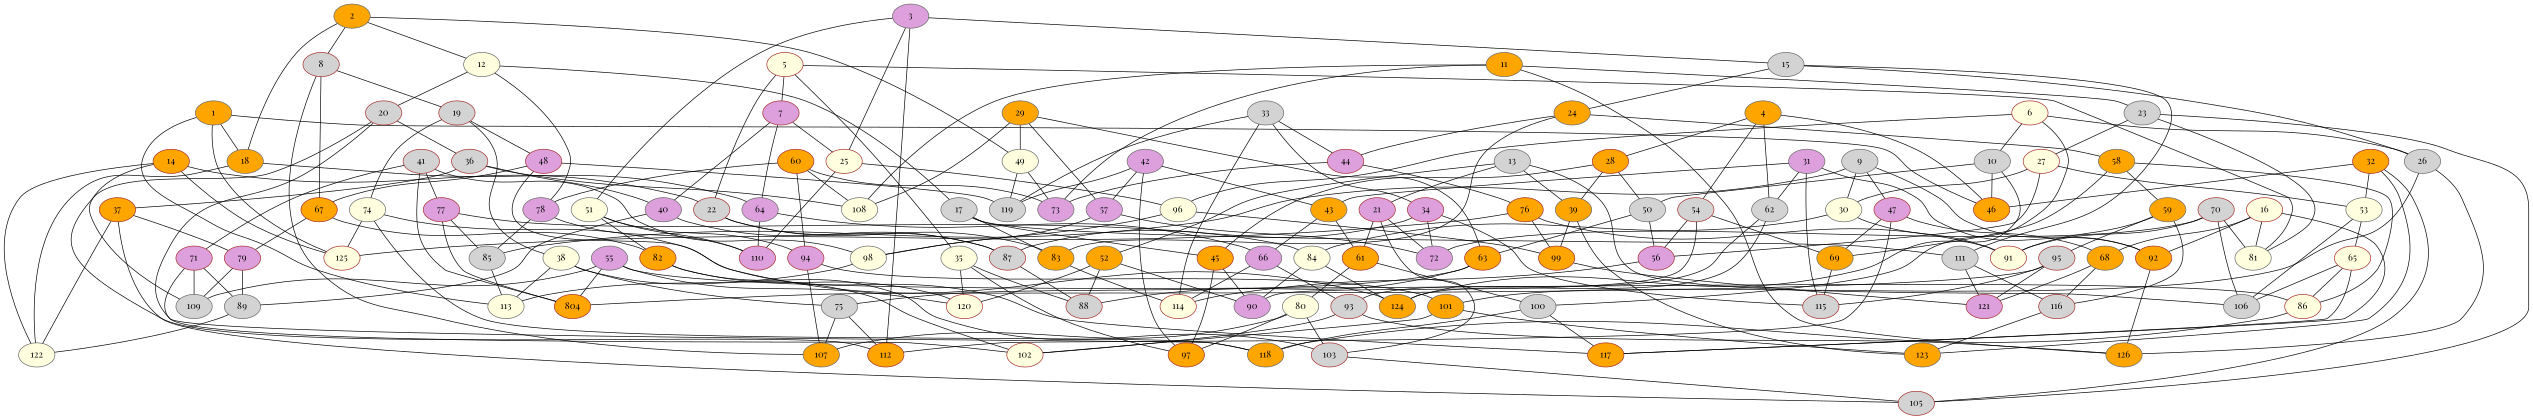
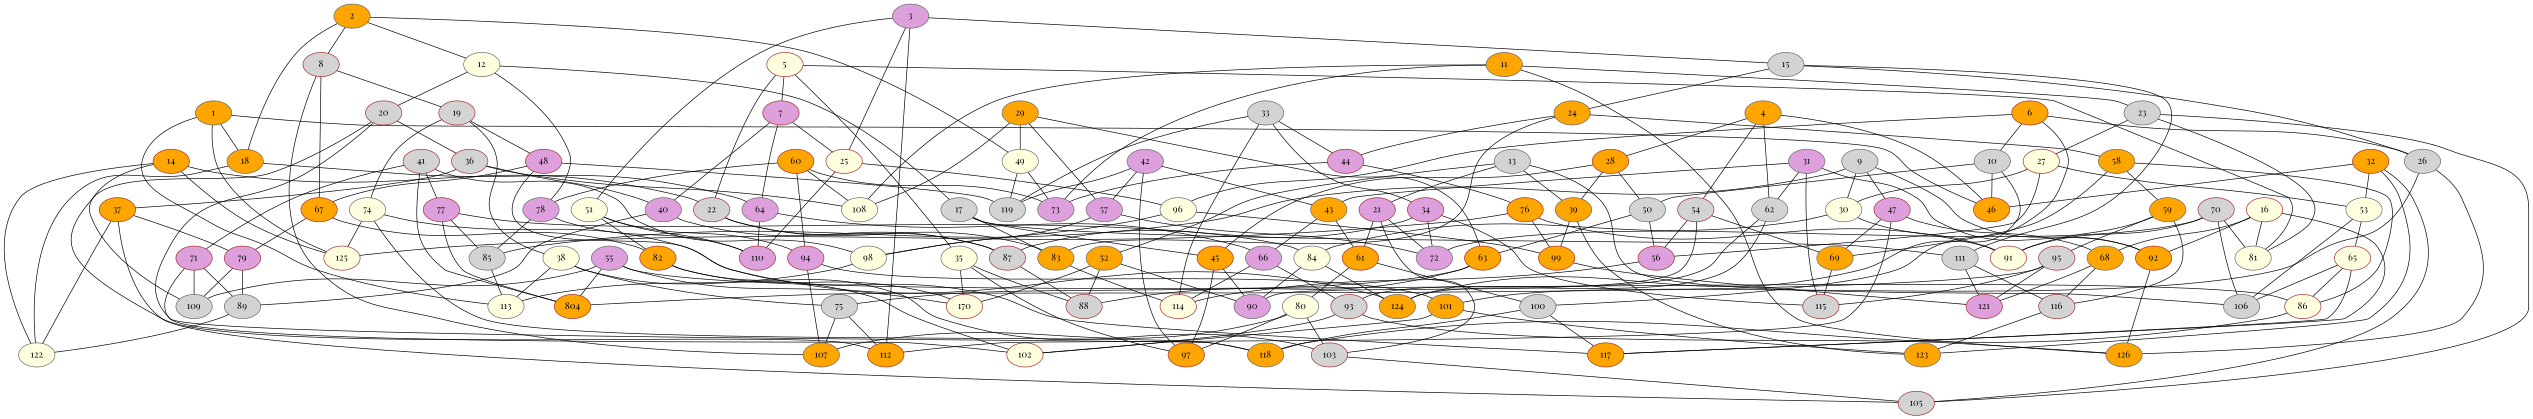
  graph {
    fontname="Playfair Display"
    node [color=gray40 fillcolor=orange fontname="Playfair Display" style=filled]
    edge [fontname="Playfair Display"]
    1
    18
    46 [color=brown]
    113 [fillcolor=lightyellow]
    125 [color=brown fillcolor=lightyellow]
    64 [fillcolor=plum]
    122 [fillcolor=lightyellow]
    2
    8 [color=brown fillcolor=lightgrey]
    12 [fillcolor=lightyellow]
    49 [fillcolor=lightyellow]
    19 [color=brown fillcolor=lightgrey]
    67 [color=brown]
    107
    17 [fillcolor=lightgrey]
    20 [color=brown fillcolor=lightgrey]
    78 [fillcolor=plum]
    73 [fillcolor=plum]
    119 [fillcolor=lightgrey]
    3 [fillcolor=plum]
    15 [fillcolor=lightgrey]
    25 [color=brown fillcolor=lightyellow]
    51 [fillcolor=lightyellow]
    112 [color=brown]
    26 [fillcolor=lightgrey]
    24
    111 [fillcolor=lightgrey]
    96 [fillcolor=lightyellow]
    110 [color=brown fillcolor=plum]
    82 [color=brown]
    94 [color=brown fillcolor=plum]
    4
    28 [color=brown]
    54 [color=brown fillcolor=lightgrey]
    62 [fillcolor=lightgrey]
    50 [fillcolor=lightgrey]
    39
    45 [color=brown]
    56 [color=brown fillcolor=plum]
    90 [fillcolor=plum]
    69
    124
    93 [color=brown fillcolor=lightgrey]
    5 [color=brown fillcolor=lightyellow]
    7 [color=brown fillcolor=plum]
    22 [color=brown fillcolor=lightgrey]
    35 [fillcolor=lightyellow]
    81 [fillcolor=lightyellow]
    40 [fillcolor=plum]
    83
    87 [color=brown fillcolor=lightgrey]
    88 [color=brown fillcolor=lightgrey]
    97 [color=brown]
-   120 [color=brown fillcolor=lightyellow]
-   6 [color=brown fillcolor=lightyellow]
+   120 [color=brown fillcolor=lightyellow label=170]
+   6 [color=brown]
    10 [fillcolor=lightgrey]
    100 [fillcolor=lightgrey]
    126
    101
    99 [color=brown]
    98 [fillcolor=lightyellow]
    117 [color=brown]
    118
    89 [fillcolor=lightgrey]
    66 [fillcolor=plum]
    38 [fillcolor=lightyellow]
    48 [color=brown fillcolor=plum]
    74 [fillcolor=lightyellow]
    79 [color=brown fillcolor=plum]
    9 [fillcolor=lightgrey]
    30 [fillcolor=lightyellow]
    47 [color=brown fillcolor=plum]
    85 [fillcolor=lightgrey]
    92 [color=brown]
    84 [fillcolor=lightyellow]
    91 [color=brown fillcolor=lightyellow]
    68
    63 [color=brown]
    23 [fillcolor=lightgrey]
    11
    108 [fillcolor=lightyellow]
    27 [color=brown fillcolor=lightyellow]
    105 [color=brown fillcolor=lightgrey]
    36 [color=brown fillcolor=lightgrey]
    13 [fillcolor=lightgrey]
    21 [color=brown fillcolor=plum]
    52
    106 [fillcolor=lightgrey]
    61 [color=brown]
    72 [fillcolor=plum]
    103 [color=brown fillcolor=lightgrey]
    123
    14 [color=brown]
    109 [fillcolor=lightgrey]
    44 [color=brown fillcolor=plum]
    58
    116 [color=brown fillcolor=lightgrey]
    121 [color=brown fillcolor=plum]
    16 [color=brown fillcolor=lightyellow]
    114 [color=brown fillcolor=lightyellow]
    75 [fillcolor=lightgrey]
    102 [color=brown fillcolor=lightyellow]
    37 [color=brown]
    80 [fillcolor=lightyellow]
    53 [fillcolor=lightyellow]
    76 [color=brown]
    86 [color=brown fillcolor=lightyellow]
    59
    65 [color=brown fillcolor=lightyellow]
    29
    57 [fillcolor=plum]
    31 [fillcolor=plum]
    43
    115 [color=brown fillcolor=lightgrey]
    32 [color=brown]
    33 [fillcolor=lightgrey]
    34 [color=brown fillcolor=plum]
    41 [color=brown fillcolor=lightgrey]
    71 [color=brown fillcolor=plum]
    77 [color=brown fillcolor=plum]
    n121 [color=brown label=804]
    42 [fillcolor=plum]
    55 [fillcolor=plum]
    95 [color=brown fillcolor=lightgrey]
    60 [color=brown]
    70 [color=brown fillcolor=lightgrey]
    1 -- 18
    1 -- 46
    1 -- 113
    1 -- 125
    18 -- 64
    18 -- 122
    64 -- 110
    64 -- 66
    2 -- 18
    2 -- 8
    2 -- 12
    2 -- 49
    8 -- 19
    8 -- 67
    8 -- 107
    12 -- 17
    12 -- 20
    12 -- 78
    49 -- 73
    49 -- 119
    19 -- 38
    19 -- 48
    19 -- 74
    67 -- 82
    67 -- 79
    17 -- 111
    17 -- 45
    17 -- 83
    20 -- 112
    20 -- 118
    20 -- 36
    78 -- 110
    78 -- 85
    3 -- 15
    3 -- 25
    3 -- 51
    3 -- 112
    15 -- 26
    15 -- 24
    15 -- 111
    25 -- 96
    25 -- 110
    51 -- 110
    51 -- 82
    51 -- 94
    26 -- 126
    26 -- 101
    24 -- 83
    24 -- 44
    24 -- 58
    111 -- 116
    111 -- 121
    96 -- 99
    96 -- 98
    82 -- 120
    82 -- 103
    94 -- 107
    94 -- 101
    4 -- 46
    4 -- 28
    4 -- 54
    4 -- 62
    28 -- 50
    28 -- 39
    28 -- 45
    54 -- 56
    54 -- 90
    54 -- 69
    62 -- 124
    62 -- 93
    50 -- 56
    50 -- 63
    39 -- 99
    39 -- 123
    45 -- 90
    45 -- 97
    56 -- 114
    69 -- 115
    93 -- 126
    93 -- 102
    5 -- 7
    5 -- 22
    5 -- 35
    5 -- 81
    7 -- 64
    7 -- 25
    7 -- 40
    22 -- 83
    22 -- 87
    35 -- 88
    35 -- 97
    35 -- 120
    40 -- 87
    40 -- 89
    83 -- 114
    87 -- 88
    6 -- 26
    6 -- 96
    6 -- 10
    6 -- 100
    10 -- 46
    10 -- 50
    10 -- 124
    100 -- 117
    100 -- 118
    101 -- 123
    101 -- 102
    99 -- 121
    98 -- 113
    89 -- 122
    66 -- 93
    66 -- 114
    38 -- 113
    38 -- 75
    38 -- 102
    48 -- 67
    48 -- 119
    48 -- 117
    74 -- 125
    74 -- 124
    74 -- 118
    79 -- 89
    79 -- 109
    9 -- 30
    9 -- 47
    9 -- 85
    9 -- 92
    30 -- 84
    30 -- 91
    47 -- 112
    47 -- 69
    47 -- 68
    85 -- 113
    92 -- 126
    84 -- 90
    84 -- 124
    68 -- 116
    68 -- 121
    63 -- 88
    63 -- 75
    23 -- 81
    23 -- 27
    23 -- 105
    11 -- 73
    11 -- 126
    11 -- 23
    11 -- 108
    27 -- 56
    27 -- 30
    27 -- 53
    36 -- 40
    36 -- 108
    36 -- 37
    13 -- 39
    13 -- 21
    13 -- 52
    13 -- 106
    21 -- 61
    21 -- 72
    21 -- 103
    52 -- 90
    52 -- 88
    52 -- 120
    61 -- 100
    61 -- 80
    103 -- 105
    14 -- 125
    14 -- 122
    14 -- 22
    14 -- 109
    44 -- 73
    44 -- 76
    58 -- 69
    58 -- 86
    58 -- 59
    116 -- 123
    16 -- 81
    16 -- 117
    16 -- 92
    16 -- 68
    75 -- 107
    75 -- 112
    37 -- 122
    37 -- 79
    37 -- 105
    80 -- 107
    80 -- 97
    80 -- 103
    53 -- 106
    53 -- 65
    76 -- 125
    76 -- 99
    76 -- 91
    86 -- 118
    59 -- 91
    59 -- 116
    59 -- 95
    65 -- 117
    65 -- 106
    65 -- 86
    29 -- 49
    29 -- 63
    29 -- 108
    29 -- 57
    57 -- 98
    57 -- 72
    31 -- 62
    31 -- 92
    31 -- 43
    31 -- 115
    43 -- 66
    43 -- 61
    32 -- 46
    32 -- 105
    32 -- 123
    32 -- 53
    33 -- 119
    33 -- 44
    33 -- 114
    33 -- 34
    34 -- 87
    34 -- 72
    34 -- 115
    41 -- 98
    41 -- 71
    41 -- 77
    41 -- n121
    71 -- 89
    71 -- 109
    71 -- 102
    77 -- 85
    77 -- 84
    77 -- n121
    42 -- 119
    42 -- 97
    42 -- 57
    42 -- 43
    55 -- 120
    55 -- 109
    55 -- 86
    55 -- n121
    95 -- 121
    95 -- 115
    95 -- n121
    60 -- 78
    60 -- 73
    60 -- 94
    60 -- 108
    70 -- 81
    70 -- 91
    70 -- 106
    70 -- 72
  }
